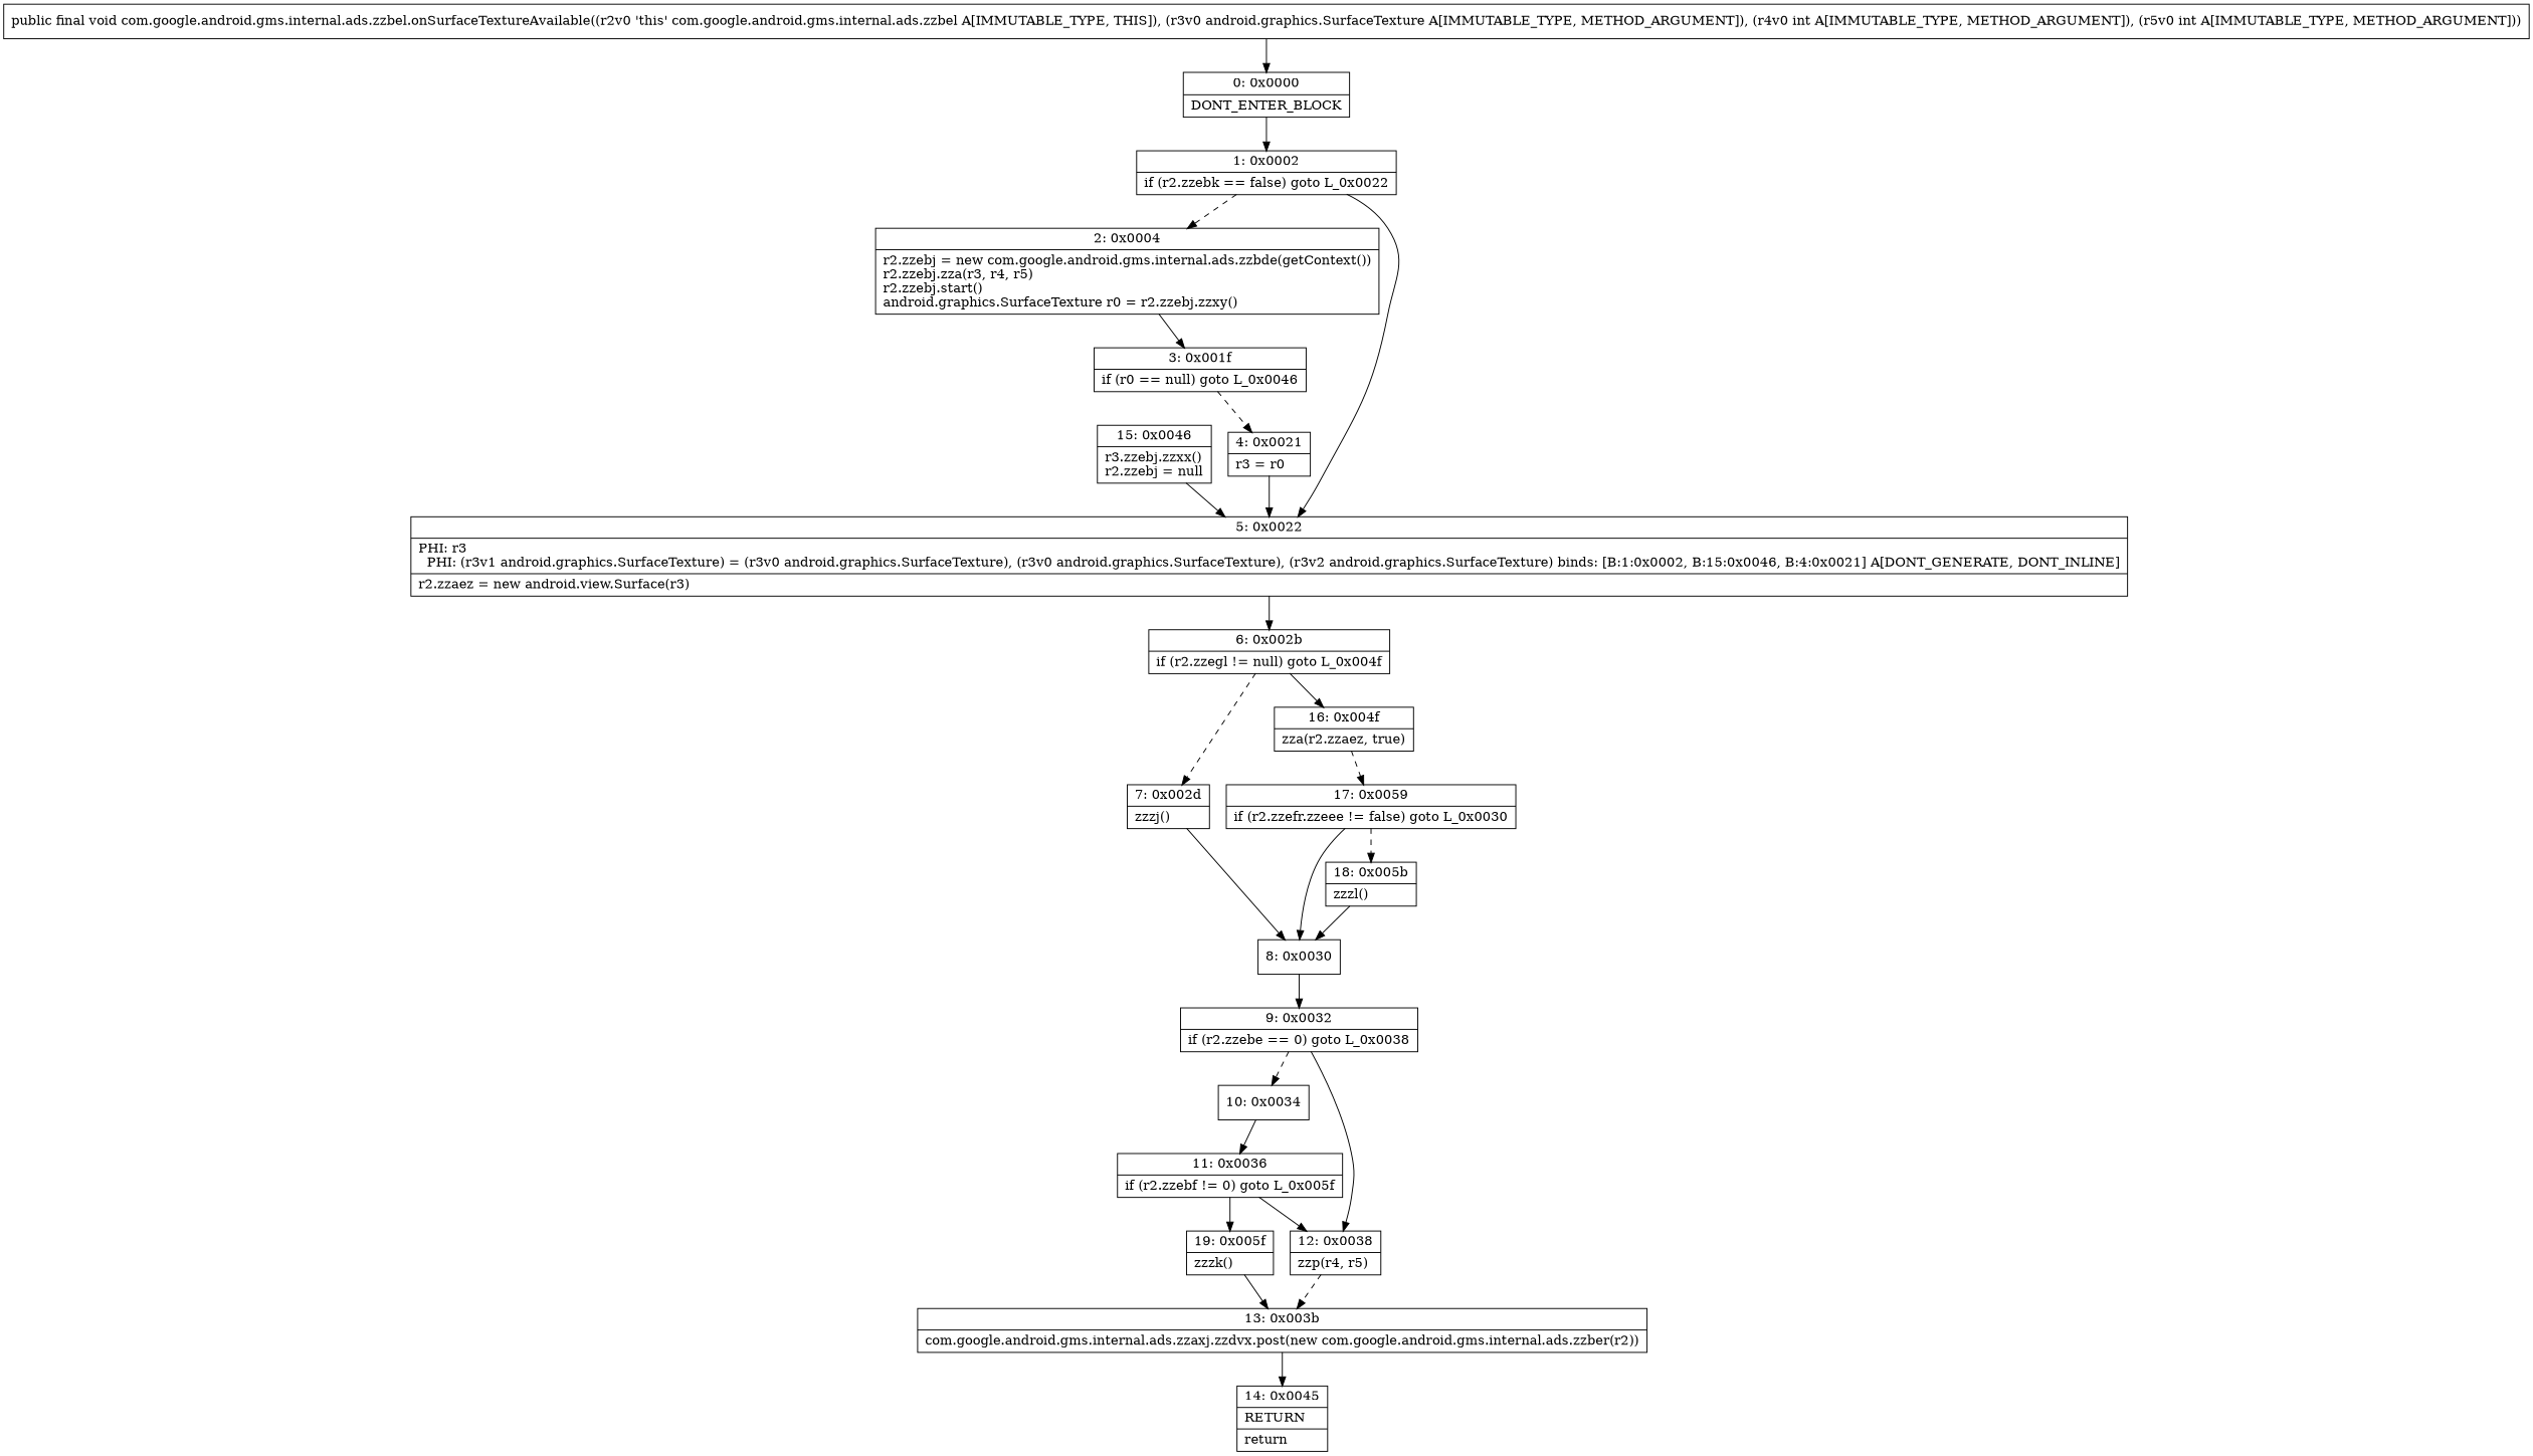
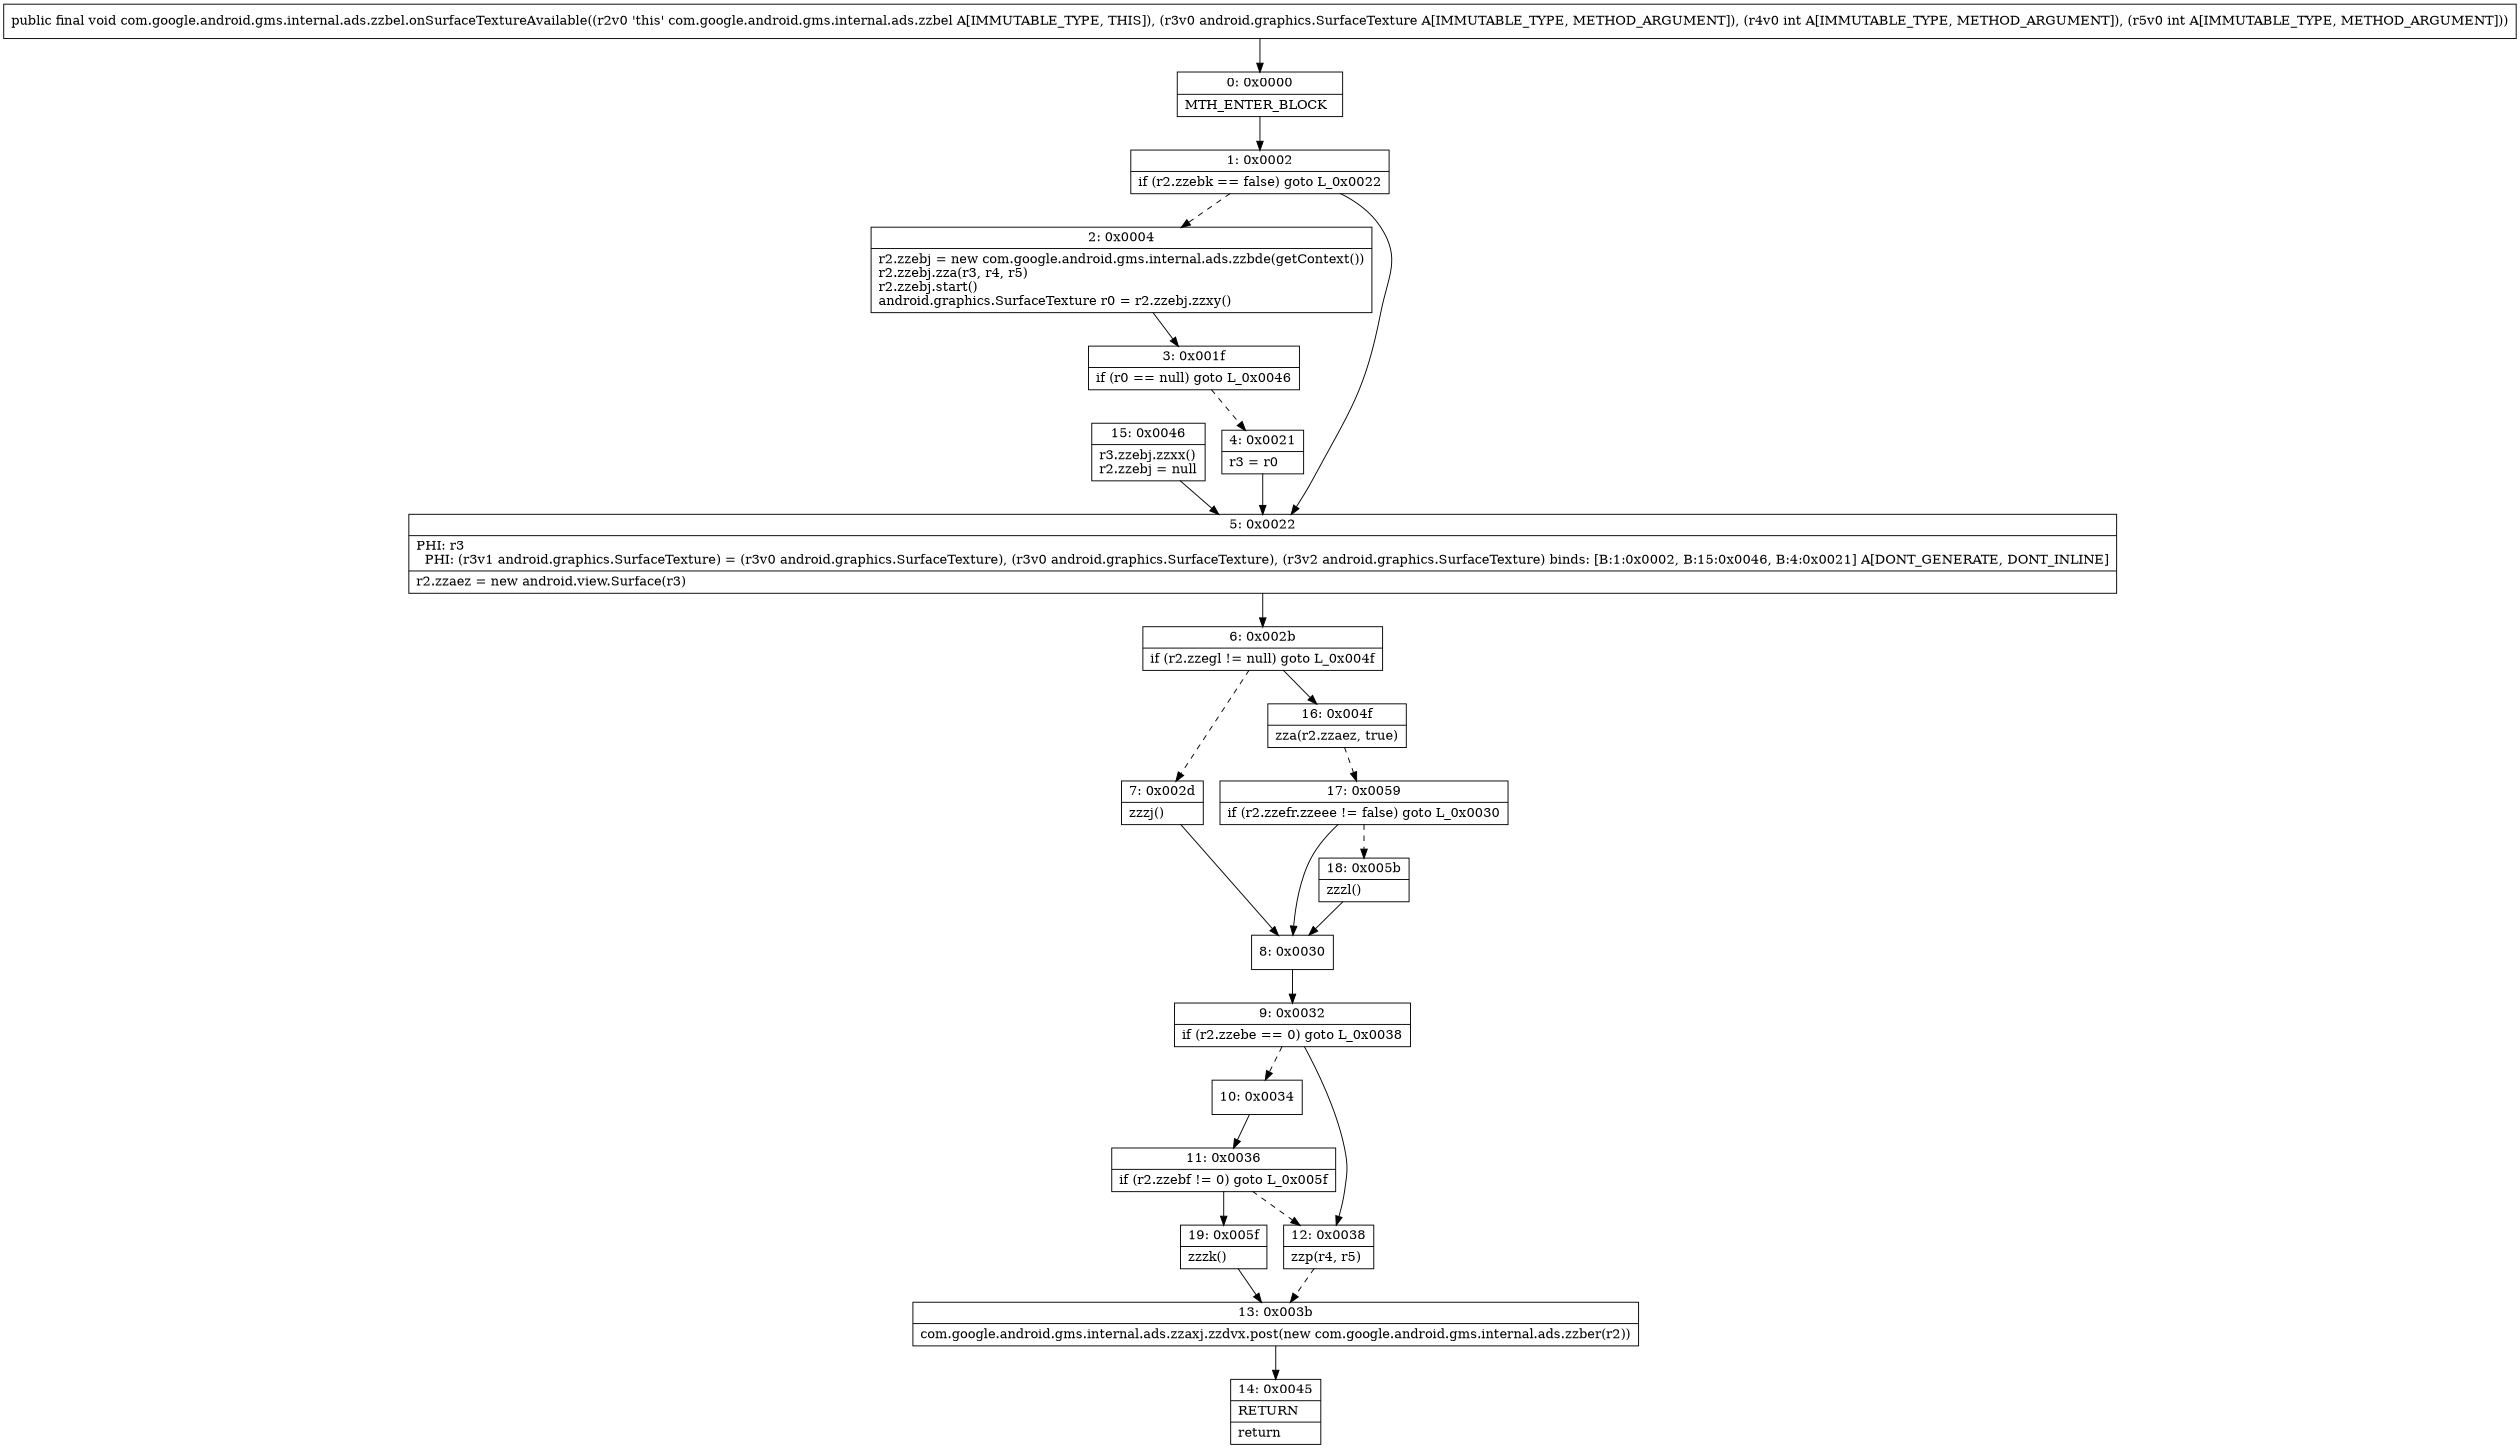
  digraph {
    node [shape=record]
-   n1 [label="{0\:\ 0x0000|DONT_ENTER_BLOCK\l}"]
+   n1 [label="{0\:\ 0x0000|MTH_ENTER_BLOCK\l}"]
    n2 [label="{1\:\ 0x0002|if (r2.zzebk == false) goto L_0x0022\l}"]
    n3 [label="{2\:\ 0x0004|r2.zzebj = new com.google.android.gms.internal.ads.zzbde(getContext())\lr2.zzebj.zza(r3, r4, r5)\lr2.zzebj.start()\landroid.graphics.SurfaceTexture r0 = r2.zzebj.zzxy()\l}"]
    n4 [label="{5\:\ 0x0022|PHI: r3 \l  PHI: (r3v1 android.graphics.SurfaceTexture) = (r3v0 android.graphics.SurfaceTexture), (r3v0 android.graphics.SurfaceTexture), (r3v2 android.graphics.SurfaceTexture) binds: [B:1:0x0002, B:15:0x0046, B:4:0x0021] A[DONT_GENERATE, DONT_INLINE]\l|r2.zzaez = new android.view.Surface(r3)\l}"]
    n5 [label="{3\:\ 0x001f|if (r0 == null) goto L_0x0046\l}"]
    n6 [label="{6\:\ 0x002b|if (r2.zzegl != null) goto L_0x004f\l}"]
    n7 [label="{4\:\ 0x0021|r3 = r0\l}"]
    n8 [label="{15\:\ 0x0046|r3.zzebj.zzxx()\lr2.zzebj = null\l}"]
    n9 [label="{7\:\ 0x002d|zzzj()\l}"]
    n10 [label="{16\:\ 0x004f|zza(r2.zzaez, true)\l}"]
    n11 [label="{8\:\ 0x0030}"]
    n12 [label="{17\:\ 0x0059|if (r2.zzefr.zzeee != false) goto L_0x0030\l}"]
    n13 [label="{9\:\ 0x0032|if (r2.zzebe == 0) goto L_0x0038\l}"]
    n14 [label="{10\:\ 0x0034}"]
    n15 [label="{12\:\ 0x0038|zzp(r4, r5)\l}"]
    n16 [label="{11\:\ 0x0036|if (r2.zzebf != 0) goto L_0x005f\l}"]
    n17 [label="{13\:\ 0x003b|com.google.android.gms.internal.ads.zzaxj.zzdvx.post(new com.google.android.gms.internal.ads.zzber(r2))\l}"]
    n18 [label="{19\:\ 0x005f|zzzk()\l}"]
    n19 [label="{14\:\ 0x0045|RETURN\l|return\l}"]
    n20 [label="{18\:\ 0x005b|zzzl()\l}"]
    n21 [label="{public final void com.google.android.gms.internal.ads.zzbel.onSurfaceTextureAvailable((r2v0 'this' com.google.android.gms.internal.ads.zzbel A[IMMUTABLE_TYPE, THIS]), (r3v0 android.graphics.SurfaceTexture A[IMMUTABLE_TYPE, METHOD_ARGUMENT]), (r4v0 int A[IMMUTABLE_TYPE, METHOD_ARGUMENT]), (r5v0 int A[IMMUTABLE_TYPE, METHOD_ARGUMENT])) }"]
    n1 -> n2
    n2 -> n3 [style=dashed]
    n2 -> n4
    n3 -> n5
    n4 -> n6
    n5 -> n7 [style=dashed]
    n6 -> n9 [style=dashed]
    n6 -> n10
    n7 -> n4
    n8 -> n4
    n9 -> n11
    n10 -> n12 [style=dashed]
    n11 -> n13
    n12 -> n11
    n12 -> n20 [style=dashed]
    n13 -> n14 [style=dashed]
    n13 -> n15
    n14 -> n16
    n15 -> n17 [style=dashed]
-   n16 -> n15 [style=solid]
+   n16 -> n15 [style=dashed]
    n16 -> n18
    n17 -> n19
    n18 -> n17
    n20 -> n11
    n21 -> n1
  }
